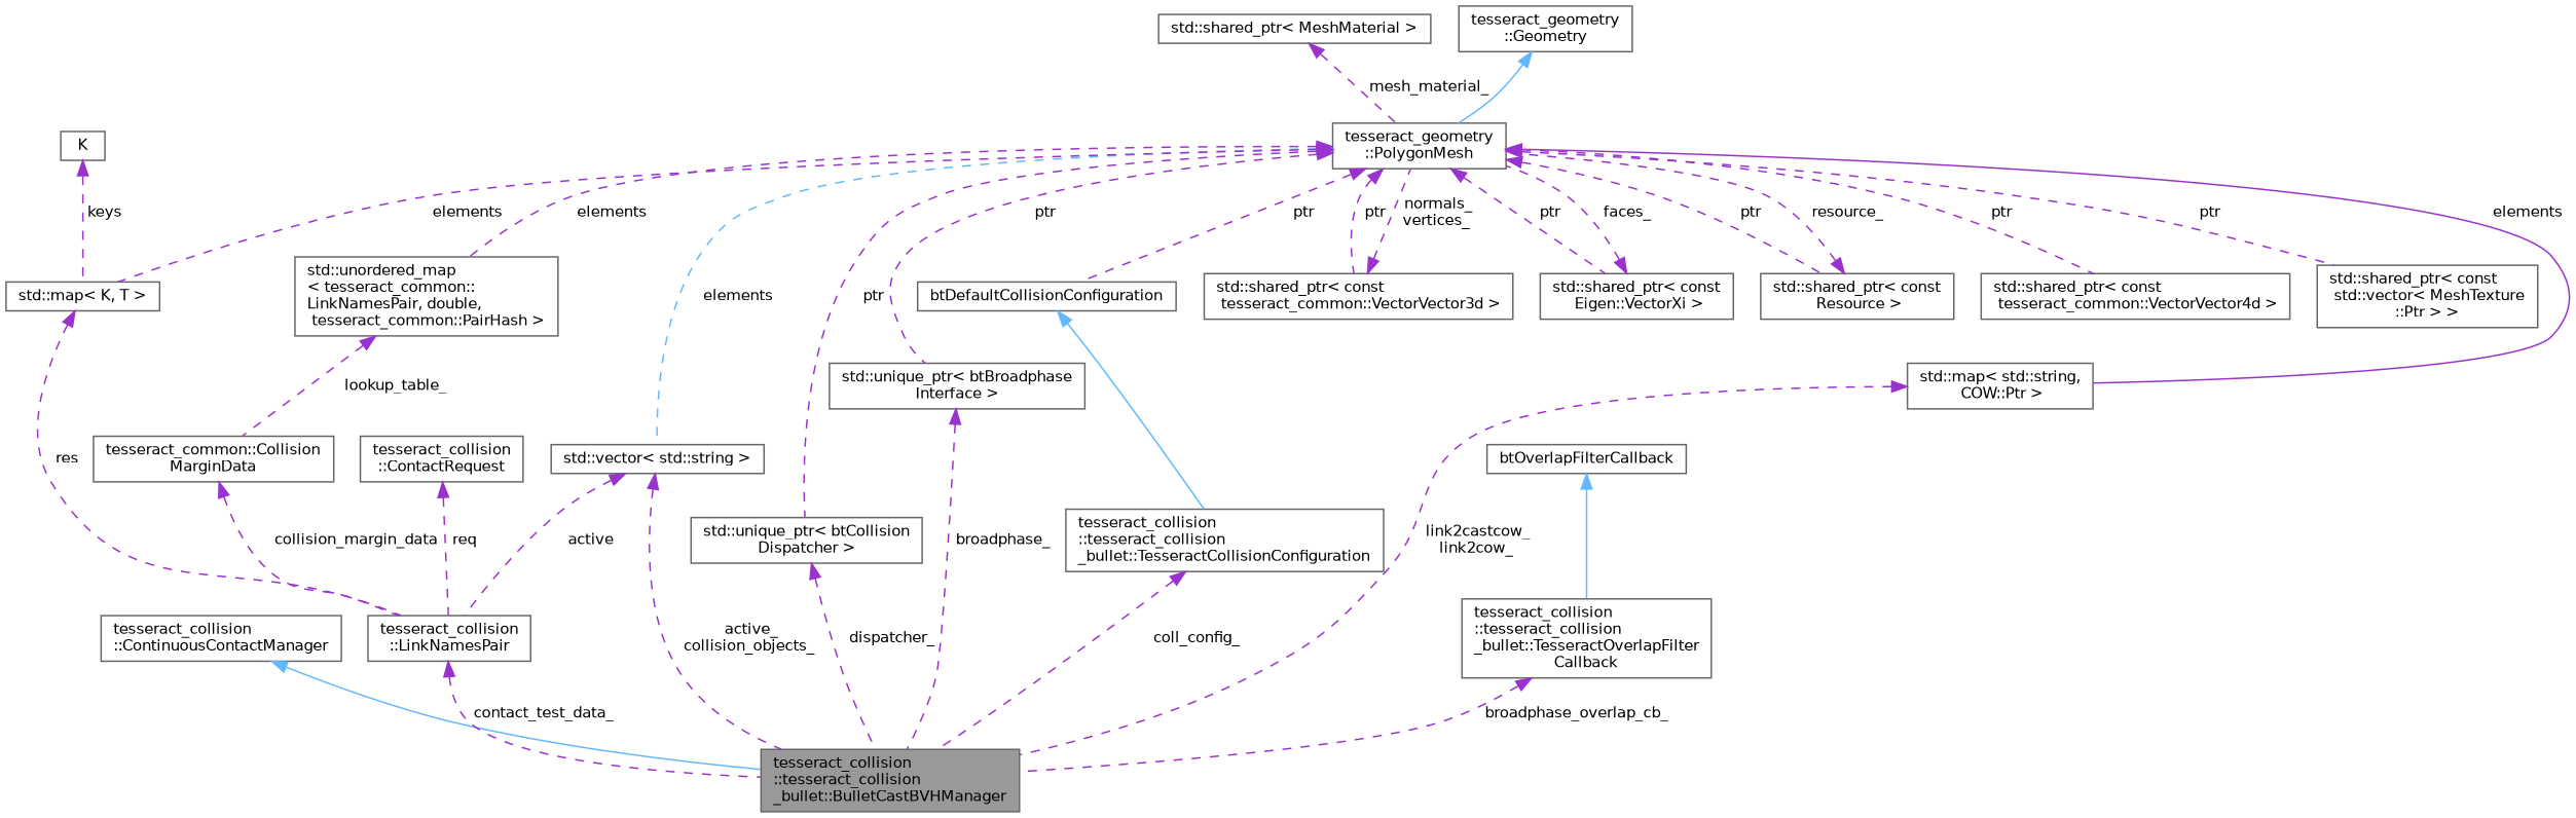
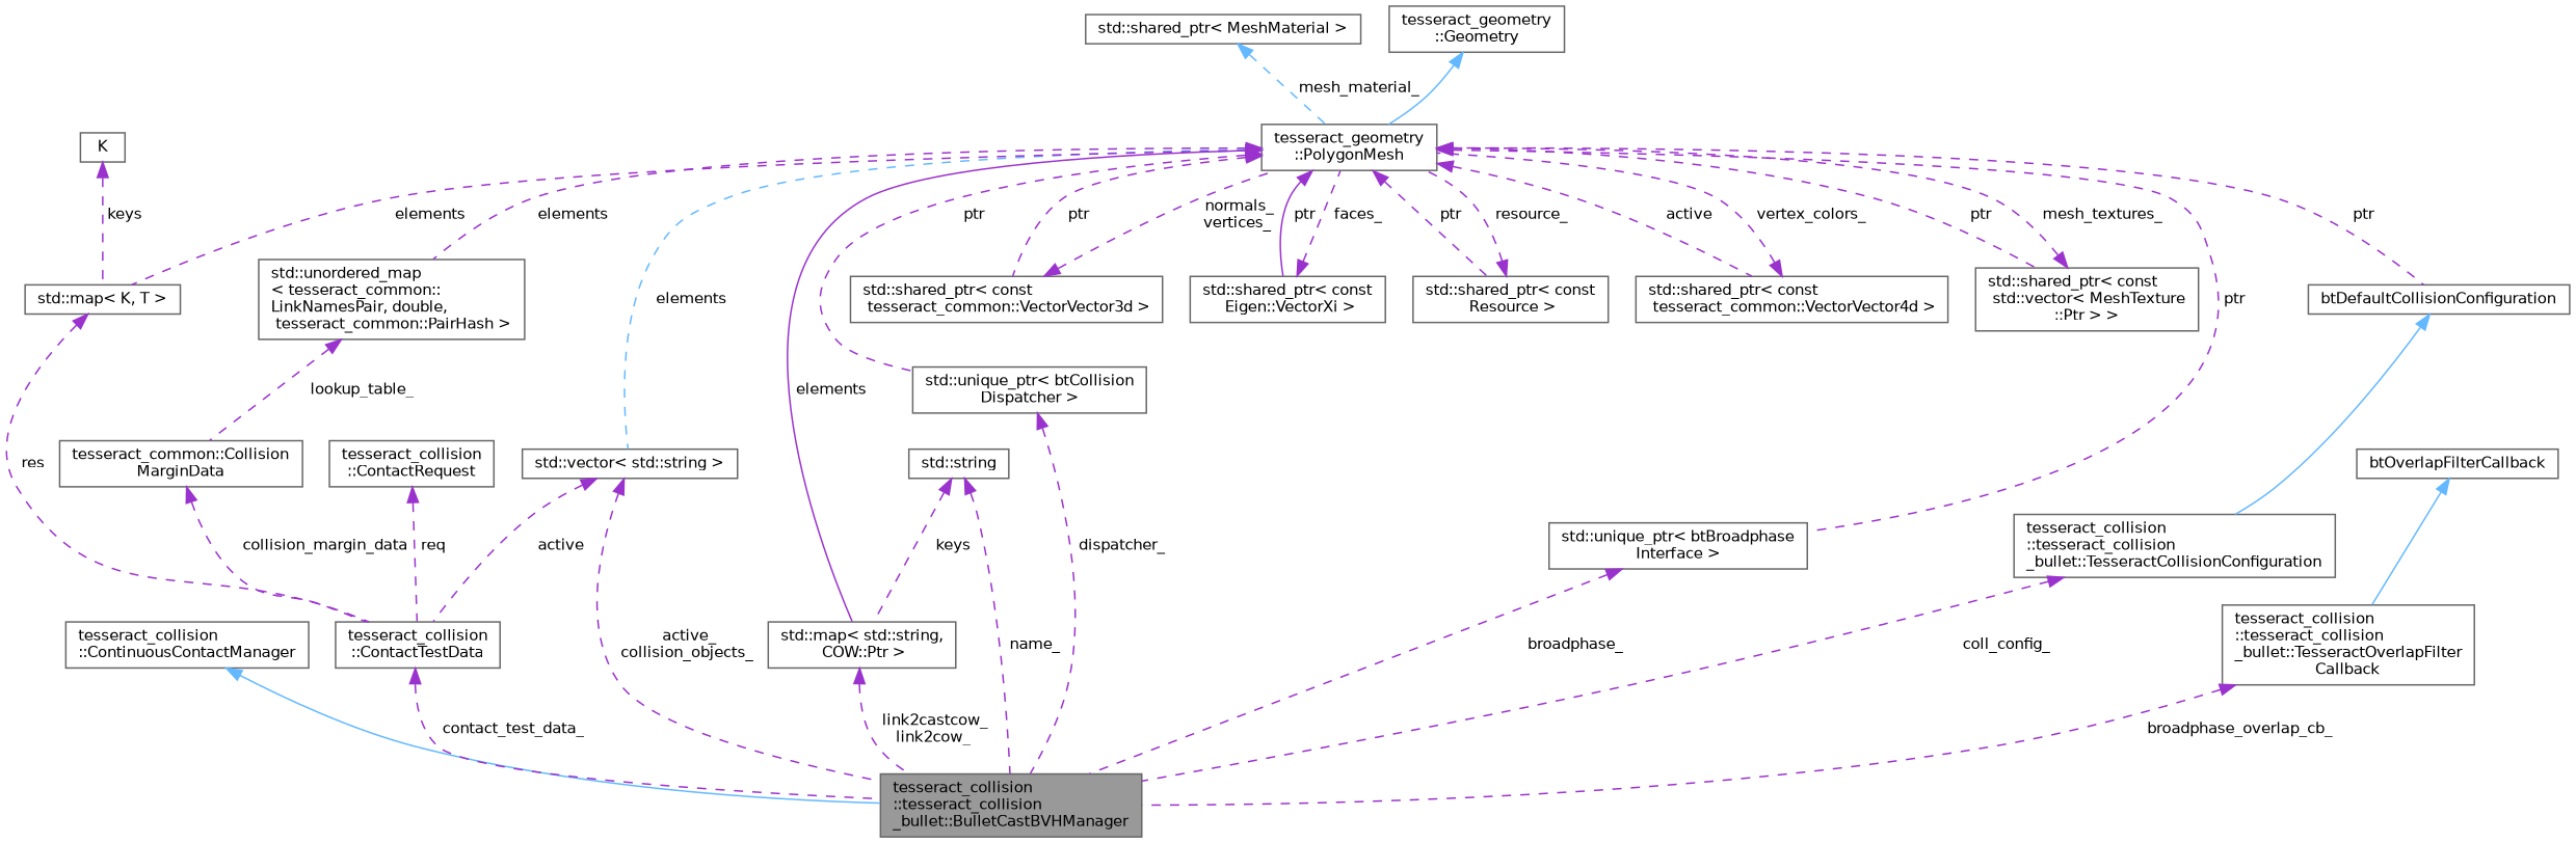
  digraph {
    rankdir=TB
    node [color=gray40 fillcolor=white fontname=Helvetica fontsize=10 shape=box style=filled]
    edge [color=darkorchid3 dir=back fontname=Helvetica fontsize=10 labelfontname=Helvetica labelfontsize=10 style=dashed]
    n1 [fillcolor=grey60 fontcolor=black height=0.2 label="tesseract_collision\l::tesseract_collision\l_bullet::BulletCastBVHManager" width=0.4]
    n2 [height=0.2 label="tesseract_collision\l::ContinuousContactManager" width=0.4]
+   n3 [height=0.2 label="std::string" width=0.4]
    n4 [height=0.2 label="std::map\< std::string,\l COW::Ptr \>" width=0.4]
    n5 [height=0.2 label="std::vector\< std::string \>" width=0.4]
-   n6 [height=0.2 label="tesseract_collision\l::LinkNamesPair" width=0.4]
+   n6 [height=0.2 label="tesseract_collision\l::ContactTestData" width=0.4]
    n7 [height=0.2 label="tesseract_geometry\l::PolygonMesh" width=0.4]
    n8 [height=0.2 label="std::shared_ptr\< const\l tesseract_common::VectorVector3d \>" width=0.4]
    n9 [height=0.2 label="std::shared_ptr\< const\l Eigen::VectorXi \>" width=0.4]
    n10 [height=0.2 label="std::shared_ptr\< const\l Resource \>" width=0.4]
    n11 [height=0.2 label="std::shared_ptr\< const\l tesseract_common::VectorVector4d \>" width=0.4]
    n12 [height=0.2 label="std::shared_ptr\< const\l std::vector\< MeshTexture\l::Ptr \> \>" width=0.4]
    n13 [height=0.2 label="std::unique_ptr\< btCollision\lDispatcher \>" width=0.4]
    n14 [height=0.2 label="std::unique_ptr\< btBroadphase\lInterface \>" width=0.4]
    n15 [height=0.2 label="std::unordered_map\l\< tesseract_common::\lLinkNamesPair, double,\l tesseract_common::PairHash \>" width=0.4]
    n16 [height=0.2 label="std::map\< K, T \>" width=0.4]
    n17 [height=0.2 label=btDefaultCollisionConfiguration width=0.4]
    n18 [height=0.2 label="std::shared_ptr\< MeshMaterial \>" width=0.4]
    n19 [height=0.2 label="tesseract_common::Collision\lMarginData" width=0.4]
    n20 [height=0.2 label="tesseract_geometry\l::Geometry" width=0.4]
    n21 [height=0.2 label="tesseract_collision\l::tesseract_collision\l_bullet::TesseractCollisionConfiguration" width=0.4]
    n22 [height=0.2 label="tesseract_collision\l::ContactRequest" width=0.4]
    n23 [height=0.2 label=K width=0.4]
    n24 [height=0.2 label="tesseract_collision\l::tesseract_collision\l_bullet::TesseractOverlapFilter\lCallback" width=0.4]
    n25 [height=0.2 label=btOverlapFilterCallback width=0.4]
    n2 -> n1 [color=steelblue1 style=solid]
+   n3 -> n1 [label=" name_"]
+   n3 -> n4 [label=" keys"]
    n4 -> n1 [label=" link2castcow_\nlink2cow_"]
    n5 -> n1 [label=" active_\ncollision_objects_"]
    n5 -> n6 [label=" active"]
    n6 -> n1 [label=" contact_test_data_"]
    n7 -> n4 [label=" elements" style=solid]
    n7 -> n5 [color=steelblue1 label=" elements"]
    n7 -> n8 [label=" ptr"]
-   n7 -> n9 [label=" ptr"]
+   n7 -> n9 [label=" ptr" style=solid]
    n7 -> n10 [label=" ptr"]
-   n7 -> n11 [label=" ptr"]
+   n7 -> n11 [label=" active"]
    n7 -> n12 [label=" ptr"]
    n7 -> n13 [label=" ptr"]
    n7 -> n14 [label=" ptr"]
    n7 -> n15 [label=" elements"]
    n7 -> n16 [label=" elements"]
    n7 -> n17 [label=" ptr"]
    n8 -> n7 [label=" normals_\nvertices_"]
    n9 -> n7 [label=" faces_"]
    n10 -> n7 [label=" resource_"]
+   n11 -> n7 [label=" vertex_colors_"]
+   n12 -> n7 [label=" mesh_textures_"]
    n13 -> n1 [label=" dispatcher_"]
    n14 -> n1 [label=" broadphase_"]
    n15 -> n19 [label=" lookup_table_"]
    n16 -> n6 [label=" res"]
    n17 -> n21 [color=steelblue1 style=solid]
-   n18 -> n7 [label=" mesh_material_"]
+   n18 -> n7 [color=steelblue1 label=" mesh_material_"]
    n19 -> n6 [label=" collision_margin_data"]
    n20 -> n7 [color=steelblue1 style=solid]
    n21 -> n1 [label=" coll_config_"]
    n22 -> n6 [label=" req"]
    n23 -> n16 [label=" keys"]
    n24 -> n1 [label=" broadphase_overlap_cb_"]
    n25 -> n24 [color=steelblue1 style=solid]
  }
